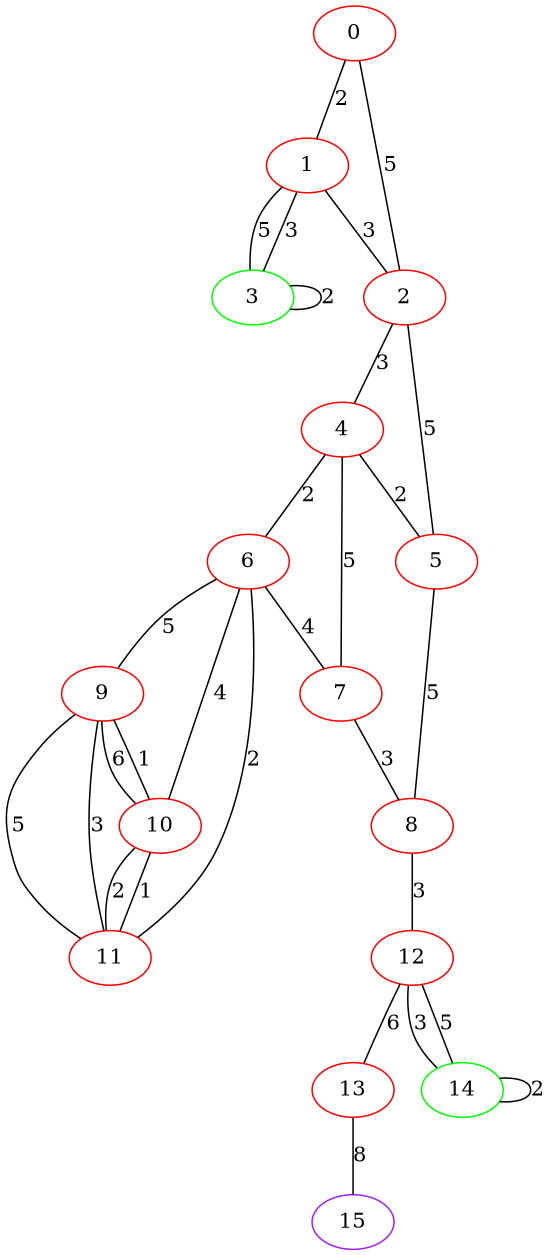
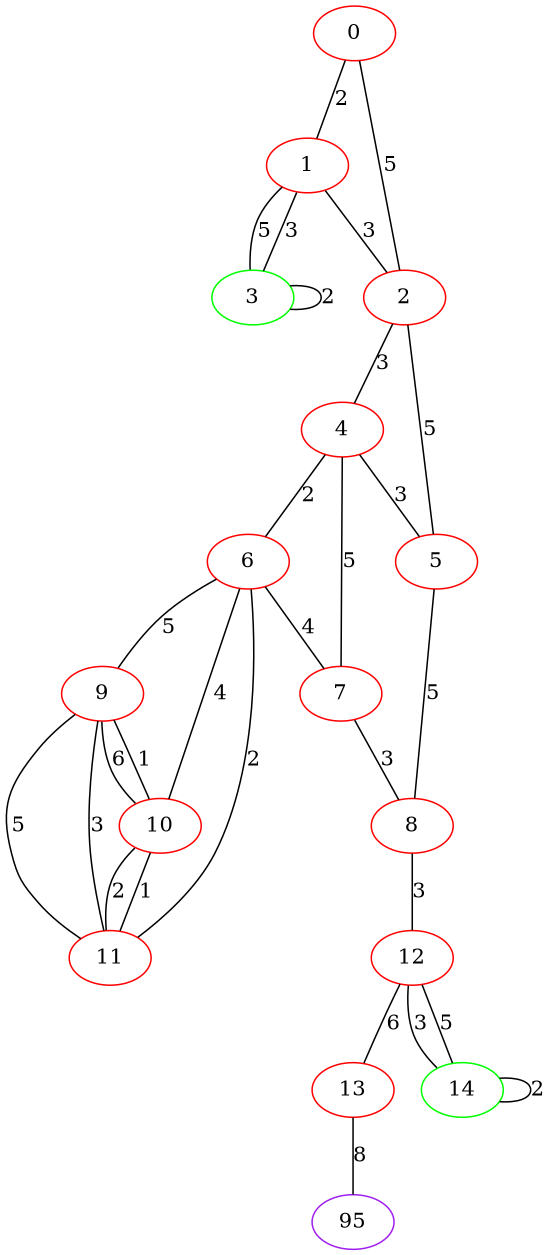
  graph {
    node [color=red weight=1]
    0
    1
    2
    3 [color=green weight=2]
    4
    5
    6
    7
    8
    9
    10
    11
    12
    13
    14 [color=green weight=2]
-   15 [color=purple weight=4]
+   15 [color=purple weight=4 label=95]
    0 -- 1 [label=2]
    0 -- 2 [label=5]
    1 -- 2 [label=3]
    1 -- 3 [label=5]
    1 -- 3 [label=3]
    2 -- 4 [label=3]
    2 -- 5 [label=5]
    3 -- 3 [label=2]
-   4 -- 5 [label=2]
+   4 -- 5 [label=3]
    4 -- 6 [label=2]
    4 -- 7 [label=5]
    5 -- 8 [label=5]
    6 -- 7 [label=4]
    6 -- 9 [label=5]
    6 -- 10 [label=4]
    6 -- 11 [label=2]
    7 -- 8 [label=3]
    8 -- 12 [label=3]
    9 -- 10 [label=6]
    9 -- 10 [label=1]
    9 -- 11 [label=5]
    9 -- 11 [label=3]
    10 -- 11 [label=1]
    10 -- 11 [label=2]
    12 -- 13 [label=6]
    12 -- 14 [label=3]
    12 -- 14 [label=5]
    13 -- 15 [label=8]
    14 -- 14 [label=2]
  }
